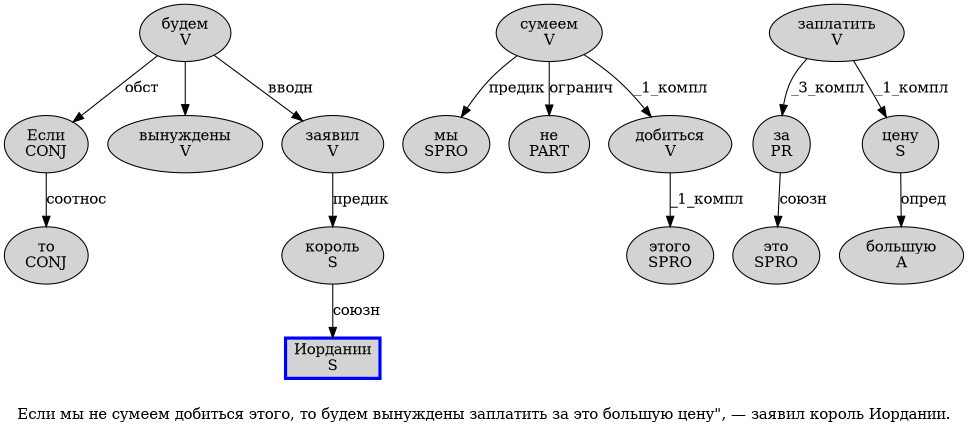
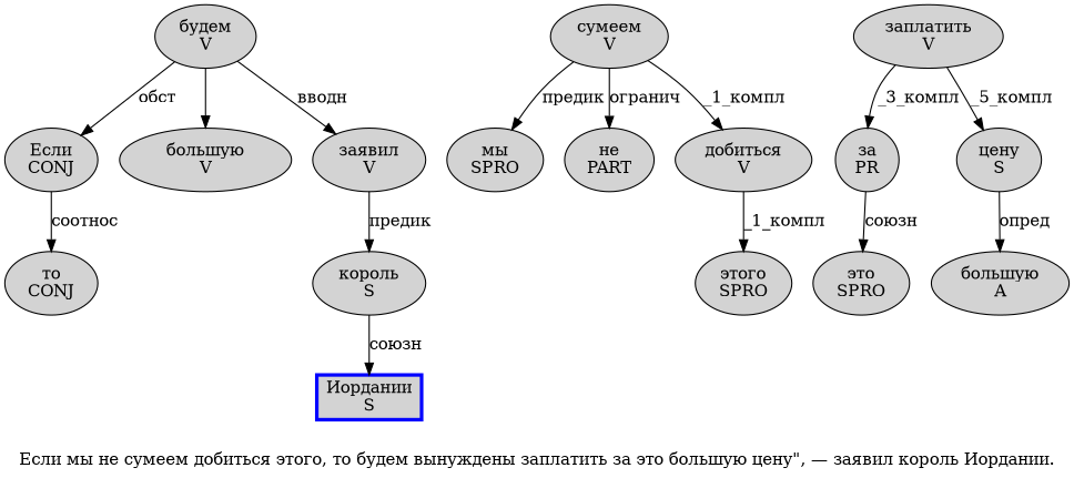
  digraph {
    label="Если мы не сумеем добиться этого, то будем вынуждены заплатить за это большую цену\", — заявил король Иордании."
    node [fillcolor=lightgray penwidth=1 shape=ellipse style=filled]
    n1 [label="Если\nCONJ"]
    n2 [label="то\nCONJ"]
    n3 [label="сумеем\nV"]
    n4 [label="мы\nSPRO"]
    n5 [label="не\nPART"]
    n6 [label="добиться\nV"]
    n7 [label="этого\nSPRO"]
    n8 [label="будем\nV"]
-   n9 [label="вынуждены\nV"]
+   n9 [label="большую\nV"]
    n10 [label="заявил\nV"]
    n11 [label="король\nS"]
    n12 [label="заплатить\nV"]
    n13 [label="за\nPR"]
    n14 [label="цену\nS"]
    n15 [label="это\nSPRO"]
    n16 [label="большую\nA"]
    n17 [color=blue label="Иордании\nS" penwidth=3 shape=box]
    n1 -> n2 [label="соотнос"]
    n3 -> n4 [label="предик"]
    n3 -> n5 [label="огранич"]
    n3 -> n6 [label="_1_компл"]
    n6 -> n7 [label="_1_компл"]
    n8 -> n1 [label="обст"]
    n8 -> n9
    n8 -> n10 [label="вводн"]
    n10 -> n11 [label="предик"]
    n11 -> n17 [label="союзн"]
    n12 -> n13 [label="_3_компл"]
-   n12 -> n14 [label="_1_компл"]
+   n12 -> n14 [label="_5_компл"]
    n13 -> n15 [label="союзн"]
    n14 -> n16 [label="опред"]
  }
